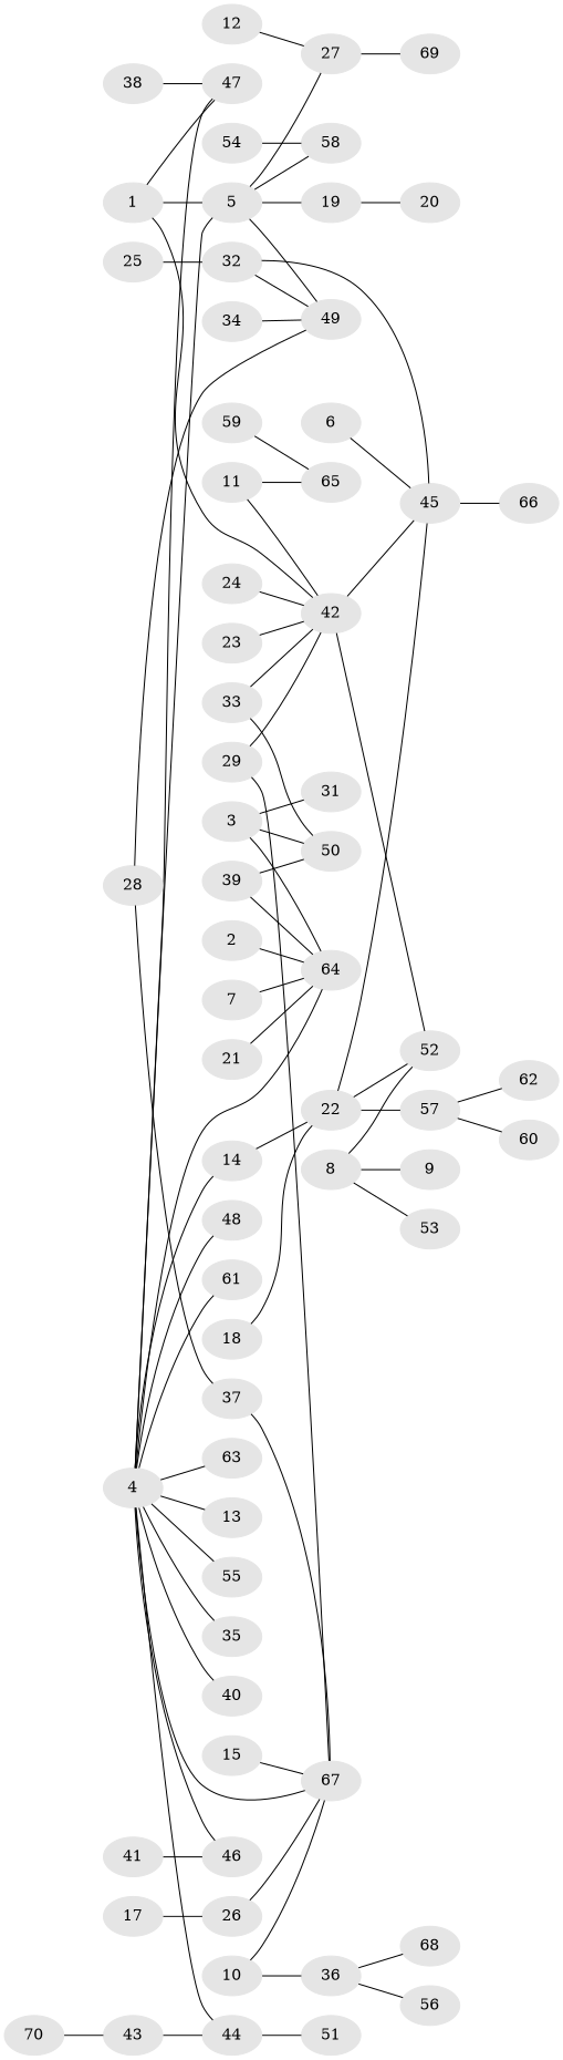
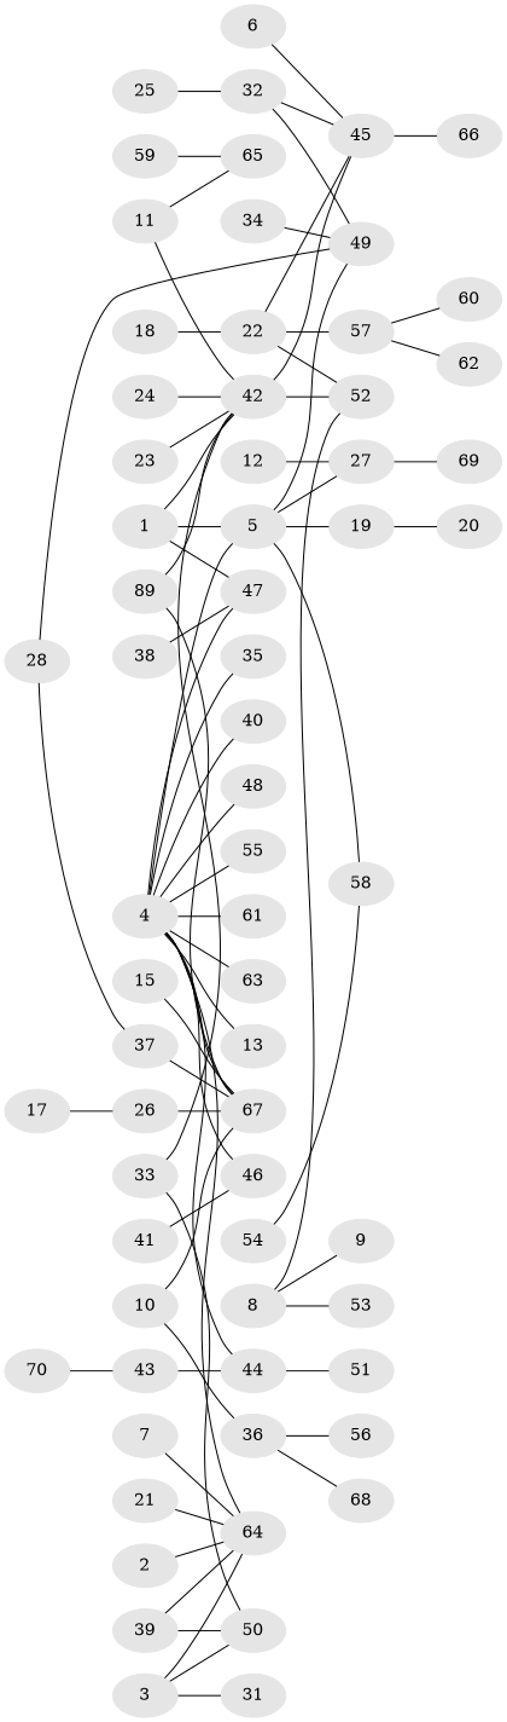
  graph {
    rankdir=LR
    node [color=gray90 style=filled]
    edge [weight=1.0]
    1
    5
    42
    47
    19
    27
    49
    58
    45
    52
    2
    64
    3
    31
    50
    4
    13
-   14
    35
    40
    44
    46
    48
    55
    61
    63
    67
    22
    51
    20
    69
    6
    66
    7
    8
    9
    53
    10
    36
    56
    68
    11
    65
    12
    57
    15
    26
    38
    17
    18
    21
    60
    62
    23
    24
    25
    32
    28
    37
-   29
+   29 [label=89]
    n61 [label=70]
    43
    33
    34
    39
    41
    54
    59
    1 -- 5
    1 -- 42
    1 -- 47
    5 -- 19
    5 -- 27
    5 -- 49
    5 -- 58
    42 -- 45
    42 -- 52
    19 -- 20
    27 -- 69
    45 -- 66
    2 -- 64
    3 -- 64
    3 -- 31
    3 -- 50
    4 -- 5
    4 -- 47
    4 -- 64
    4 -- 13
-   4 -- 14
    4 -- 35
    4 -- 40
    4 -- 44
    4 -- 46
    4 -- 48
    4 -- 55
    4 -- 61
    4 -- 63
    4 -- 67
-   14 -- 22
    44 -- 51
    22 -- 45
    22 -- 52
    22 -- 57
    6 -- 45
    7 -- 64
    8 -- 52
    8 -- 9
    8 -- 53
    10 -- 67
    10 -- 36
    36 -- 56
    36 -- 68
    11 -- 42
    11 -- 65
    12 -- 27
    57 -- 60
    57 -- 62
    15 -- 67
    26 -- 67
    38 -- 47
    17 -- 26
    18 -- 22
    21 -- 64
    23 -- 42
    24 -- 42
    25 -- 32
    32 -- 49
    32 -- 45
    28 -- 49
    28 -- 37
    37 -- 67
    29 -- 42
    29 -- 67
    n61 -- 43
    43 -- 44
    33 -- 42
    33 -- 50
    34 -- 49
    39 -- 64
    39 -- 50
    41 -- 46
    54 -- 58
    59 -- 65
  }
